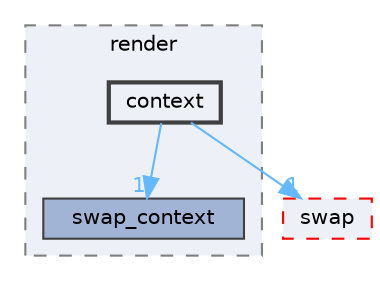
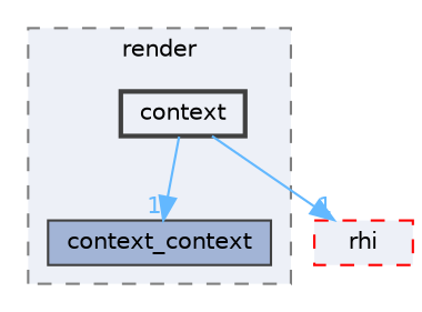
  digraph {
    compound=true
    node [color=grey25 fillcolor="#edf0f7" fontname=Helvetica fontsize=10 shape=box]
    edge [color=steelblue1 fontcolor=steelblue1 fontname=Helvetica fontsize=10 headlabel=1 labeldistance=1.5 labelfontname=Helvetica labelfontsize=10]
-   n1 [fillcolor="#a2b4d6" height=0.2 label=swap_context style=filled width=0.4]
+   n1 [fillcolor="#a2b4d6" height=0.2 label=context_context style=filled width=0.4]
    n2 [height=0.2 label=context style="filled,bold" width=0.4]
-   n3 [color=red height=0.2 label=swap style="filled,dashed" width=0.4]
+   n3 [color=red height=0.2 label=rhi style="filled,dashed" width=0.4]
    subgraph cluster_1 {
      bgcolor="#edf0f7"
      fontname=Helvetica
      fontsize=10
      label=render
      pencolor=grey50
      style="filled,dashed"
      n1
      n2
    }
    n2 -> n1
    n2 -> n3
  }
